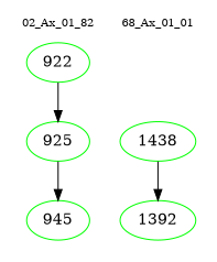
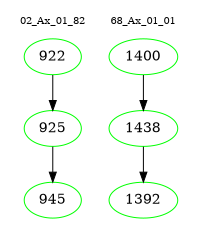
  digraph {
    node [color=green]
    edge [color=black]
    n1 [label=922]
    n2 [label=925]
    n3 [label=945]
+   n4 [label=1400]
    n5 [label=1438]
    n6 [label=1392]
    subgraph cluster_1 {
      color=white
      fontsize=10
      label="02_Ax_01_82"
      n1
      n2
      n3
    }
    subgraph cluster_2 {
      color=white
      fontsize=10
      label="68_Ax_01_01"
+     n4
      n5
      n6
    }
    n1 -> n2
    n2 -> n3
+   n4 -> n5
    n5 -> n6
  }
